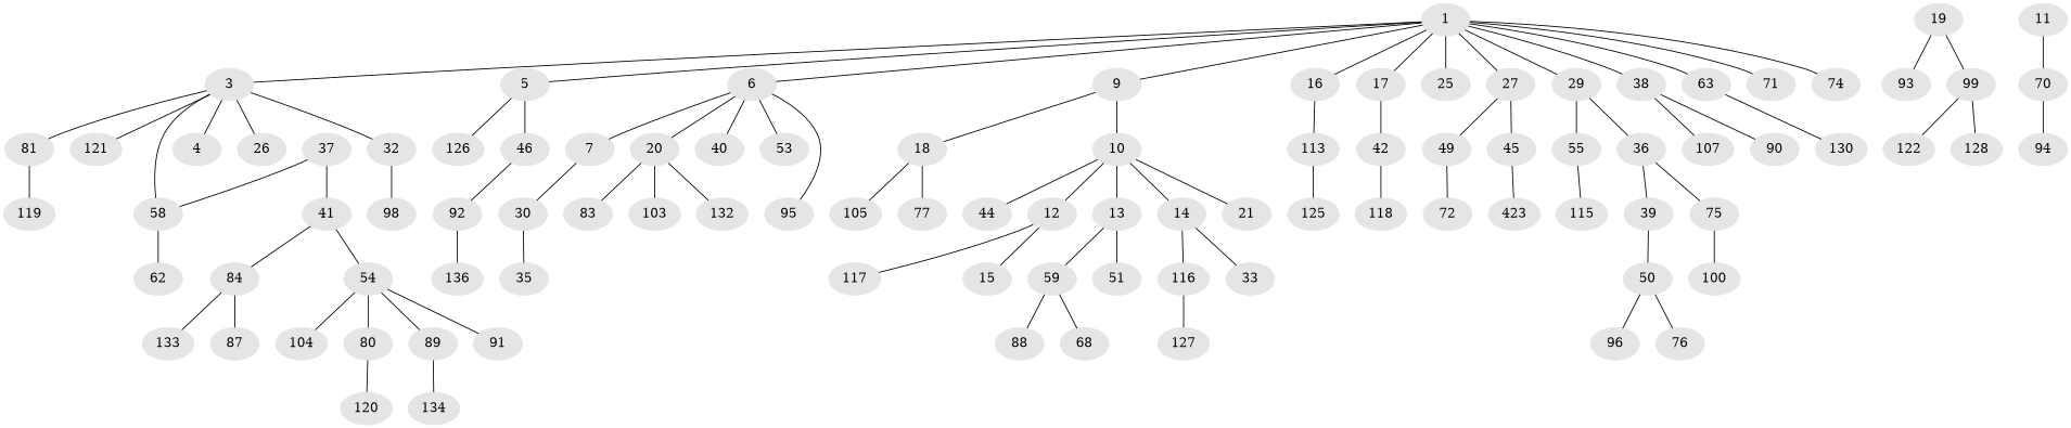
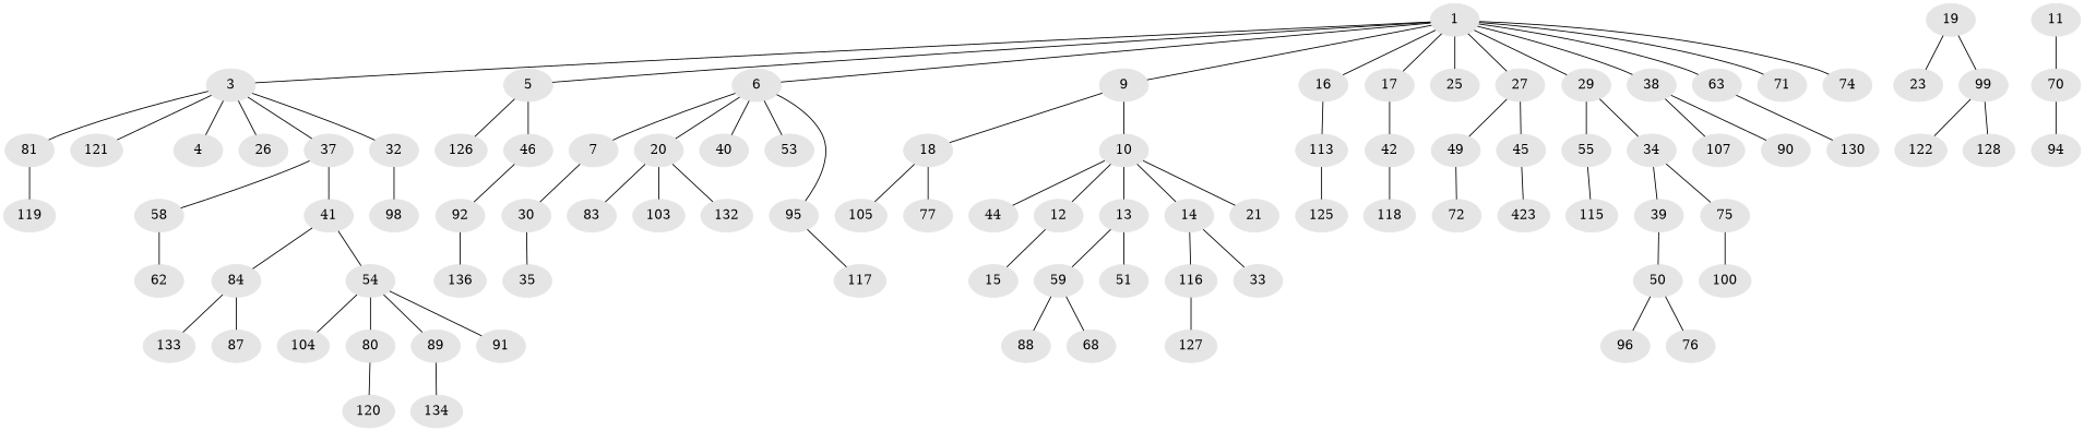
  graph {
    node [color=gray90 style=filled]
    1 [super="+2"]
    3 [super="+8"]
    5 [super="+124"]
    6 [super="+24"]
    9
    16 [super="+67"]
    17 [super="+28"]
    25 [super="+57"]
    27 [super="+43"]
    29
    38 [super="+48"]
    63 [super="+64"]
    71
    74
    4
    26
    32
    37
    81 [super="+97"]
    121
    46 [super="+85"]
    126
    7
    20 [super="+86"]
    40
    53
    95 [super="+108"]
    10 [super="+22"]
    18 [super="+61"]
    113 [super="+131"]
    42 [super="+66"]
    45 [super="+73"]
    49 [super="+114"]
-   34 [super="+36" label=36]
+   34 [super="+36"]
    55
    90
    107
    130
    98
    41 [super="+47"]
    58 [super="+93"]
    119
    92 [super="+110"]
    30 [super="+129"]
    19 [super="+31"]
-   23 [label=93]
+   23
    99 [super="+101"]
    83
    103
    132
    117
    11 [super="+78"]
    70
    35
    12 [super="+65"]
    13 [super="+56"]
    14 [super="+52"]
    21
    44
    77
    105
    15 [super="+137"]
    51 [super="+109"]
    59
    33
    116
    94 [super="+102"]
    68 [super="+79"]
    88
    127
    125
    118
    122 [super="+135"]
    128
    n75 [label=423]
    72 [super="+82"]
    39
    75
    115
    50 [super="+60"]
    100
    54 [super="+69"]
    84 [super="+106"]
    62
    76
    96
    80 [super="+111"]
    89 [super="+112"]
    91
    104
    87
    133
    136
    120
    134
    1 -- 3
    1 -- 5
    1 -- 6
    1 -- 9
    1 -- 16
    1 -- 17
    1 -- 25
    1 -- 27
    1 -- 29
    1 -- 38
    1 -- 63
    1 -- 71
    1 -- 74
    3 -- 4
    3 -- 26
    3 -- 32
-   3 -- 58
+   3 -- 37
    3 -- 81
    3 -- 121
    5 -- 46
    5 -- 126
    6 -- 7
    6 -- 20
    6 -- 40
    6 -- 53
    6 -- 95
    9 -- 10
    9 -- 18
    16 -- 113
    17 -- 42
    27 -- 45
    27 -- 49
    29 -- 34
    29 -- 55
    38 -- 90
    38 -- 107
    63 -- 130
    32 -- 98
    37 -- 41
    37 -- 58
    81 -- 119
    46 -- 92
    7 -- 30
    20 -- 83
    20 -- 103
    20 -- 132
-   12 -- 117
+   95 -- 117
    10 -- 12
    10 -- 13
    10 -- 14
    10 -- 21
    10 -- 44
    18 -- 77
    18 -- 105
    113 -- 125
    42 -- 118
    45 -- n75
    49 -- 72
    34 -- 39
    34 -- 75
    55 -- 115
    41 -- 54
    41 -- 84
    58 -- 62
    92 -- 136
    30 -- 35
    19 -- 23
    19 -- 99
    99 -- 122
    99 -- 128
    11 -- 70
    70 -- 94
    12 -- 15
    13 -- 51
    13 -- 59
    14 -- 33
    14 -- 116
    59 -- 68
    59 -- 88
    116 -- 127
    39 -- 50
    75 -- 100
    50 -- 76
    50 -- 96
    54 -- 80
    54 -- 89
    54 -- 91
    54 -- 104
    84 -- 87
    84 -- 133
    80 -- 120
    89 -- 134
  }
